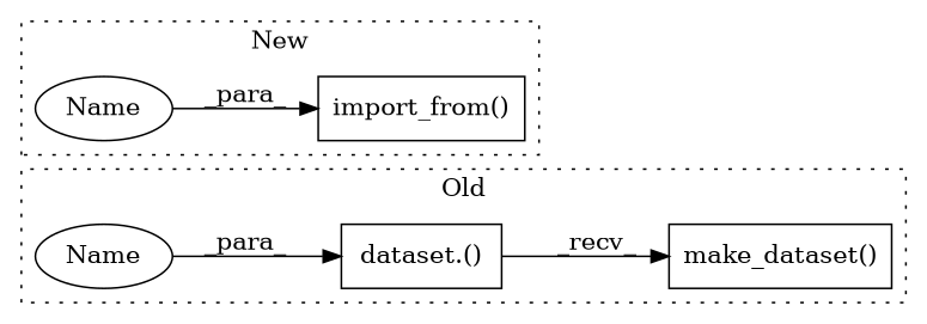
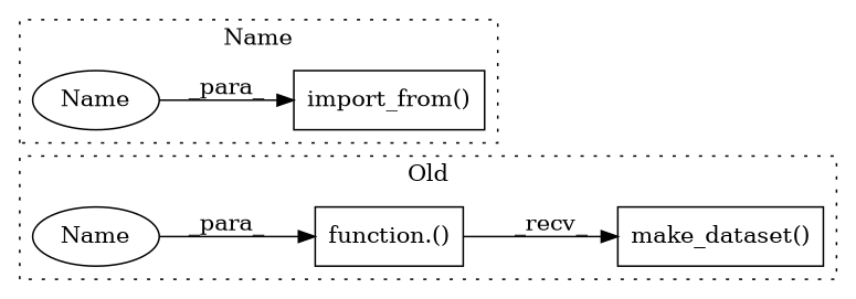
  digraph {
    rankdir=LR
    node [a=75 l="20,1" shape=box]
    n1 [l=44 label="make_dataset()" s=4258]
-   n2 [label="dataset.()" s="4258,4286"]
+   n2 [label="function.()" s="4258,4286"]
    n3 [a=87 l=8 label=Name s=4278 shape=ellipse]
    n4 [label="import_from()" s="4550,4592"]
    n5 [a=87 l=8 label=Name s=4570 shape=ellipse]
    subgraph cluster_1 {
      label=Old
      style=dotted
      n1
      n2
      n3
    }
    subgraph cluster_2 {
-     label=New
+     label=Name
      style=dotted
      n4
      n5
    }
    n2 -> n1 [label=_recv_]
    n3 -> n2 [label=_para_]
    n5 -> n4 [label=_para_]
  }
